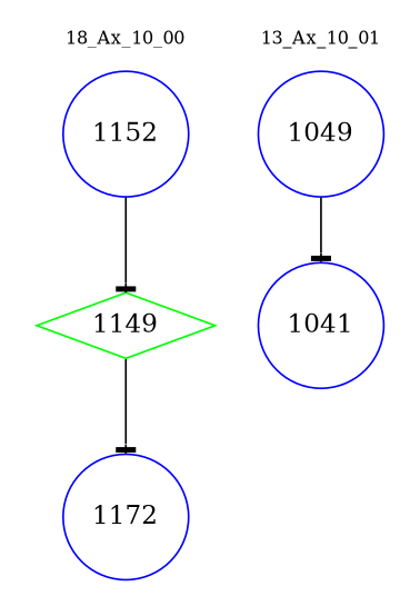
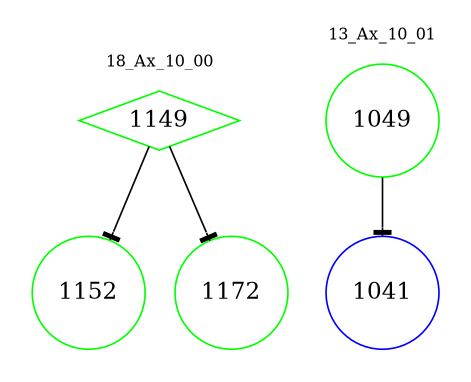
  digraph {
    node [color=blue shape=circle]
    edge [arrowhead=tee color=black]
    n1 [color=green label=1149 shape=diamond]
-   n2 [label=1152]
-   n3 [label=1172]
-   n4 [label=1049]
+   n2 [color=green label=1152]
+   n3 [color=green label=1172]
+   n4 [color=green label=1049]
    n5 [label=1041]
    subgraph cluster_1 {
      color=white
      fontsize=10
      label="18_Ax_10_00"
      n1
      n2
      n3
    }
    subgraph cluster_2 {
      color=white
      fontsize=10
      label="13_Ax_10_01"
      n4
      n5
    }
-   n2 -> n1
+   n1 -> n2
    n1 -> n3
    n4 -> n5
  }
